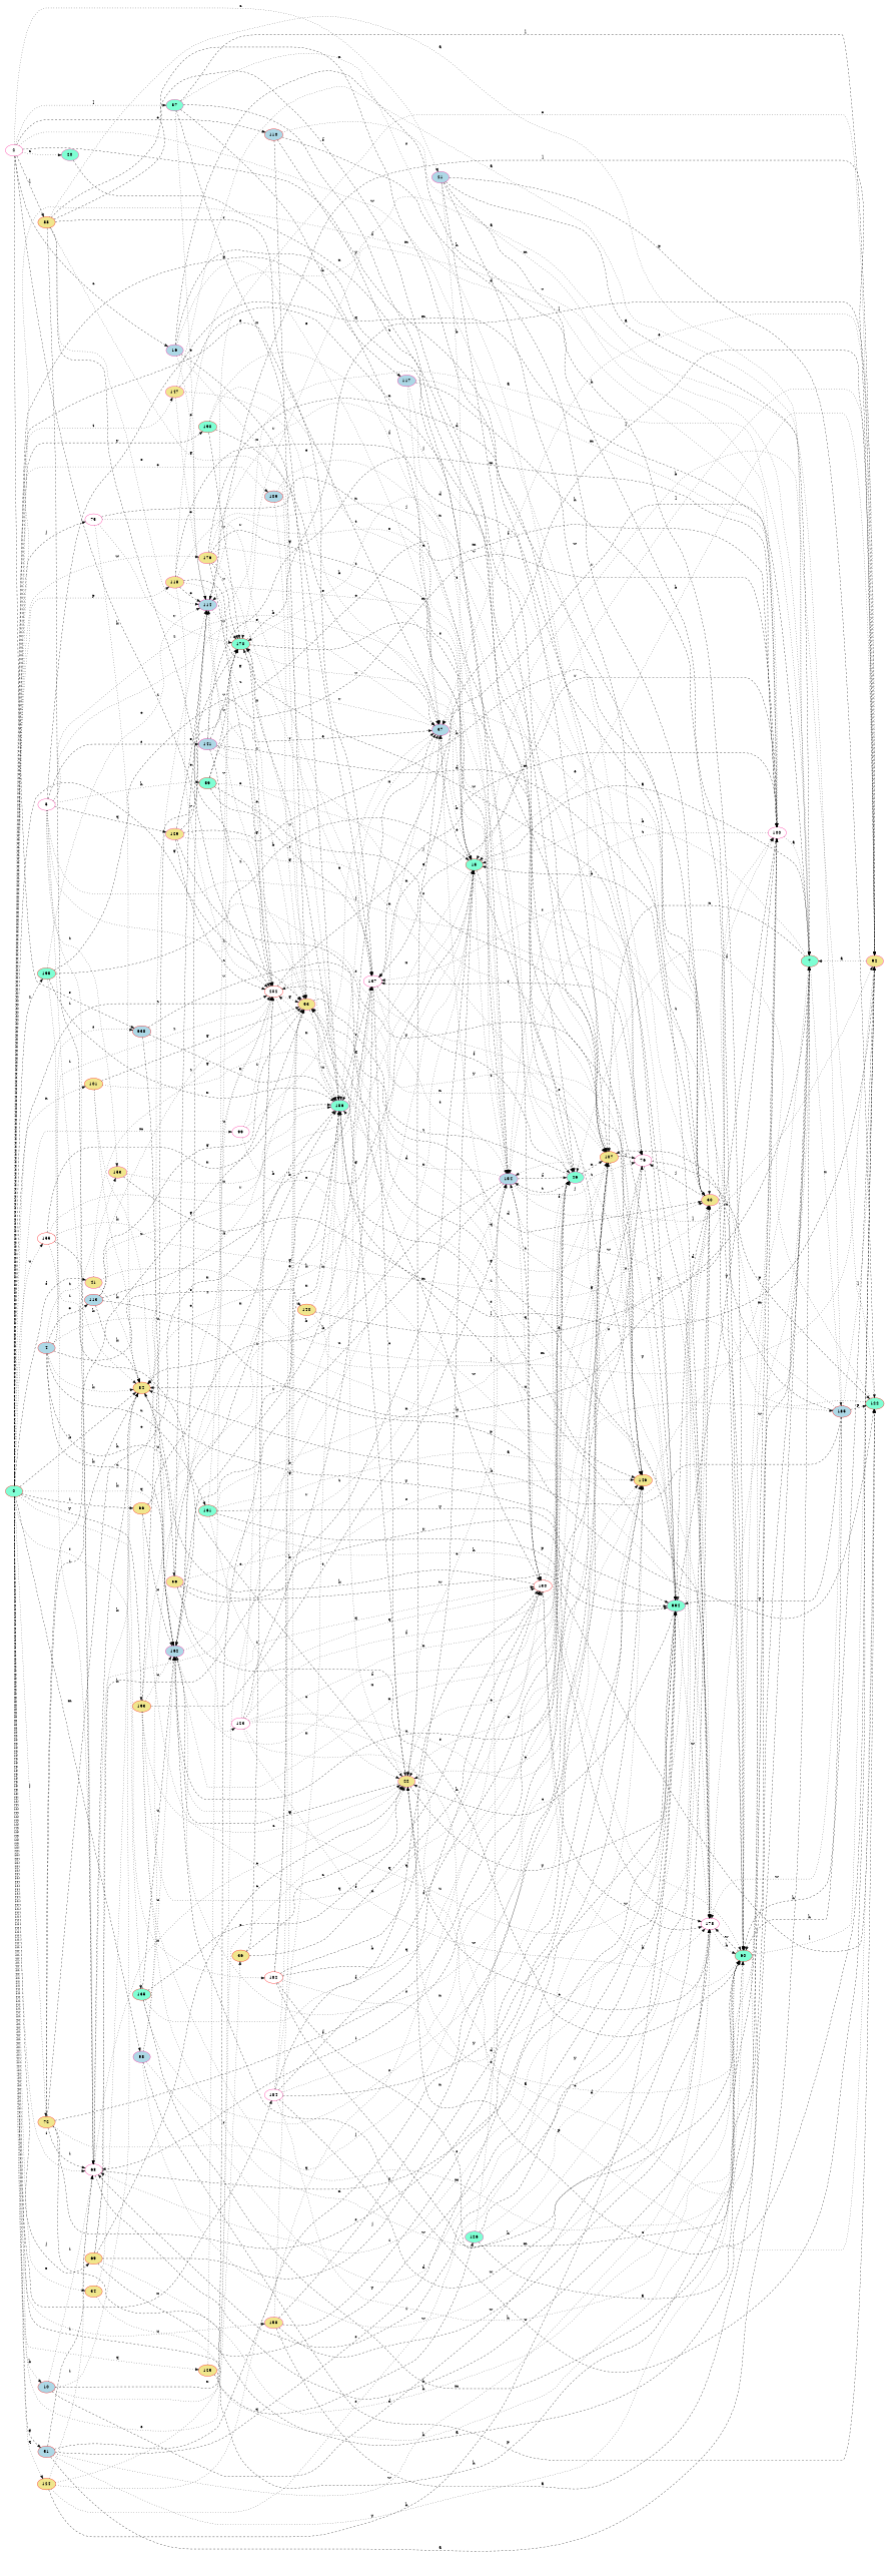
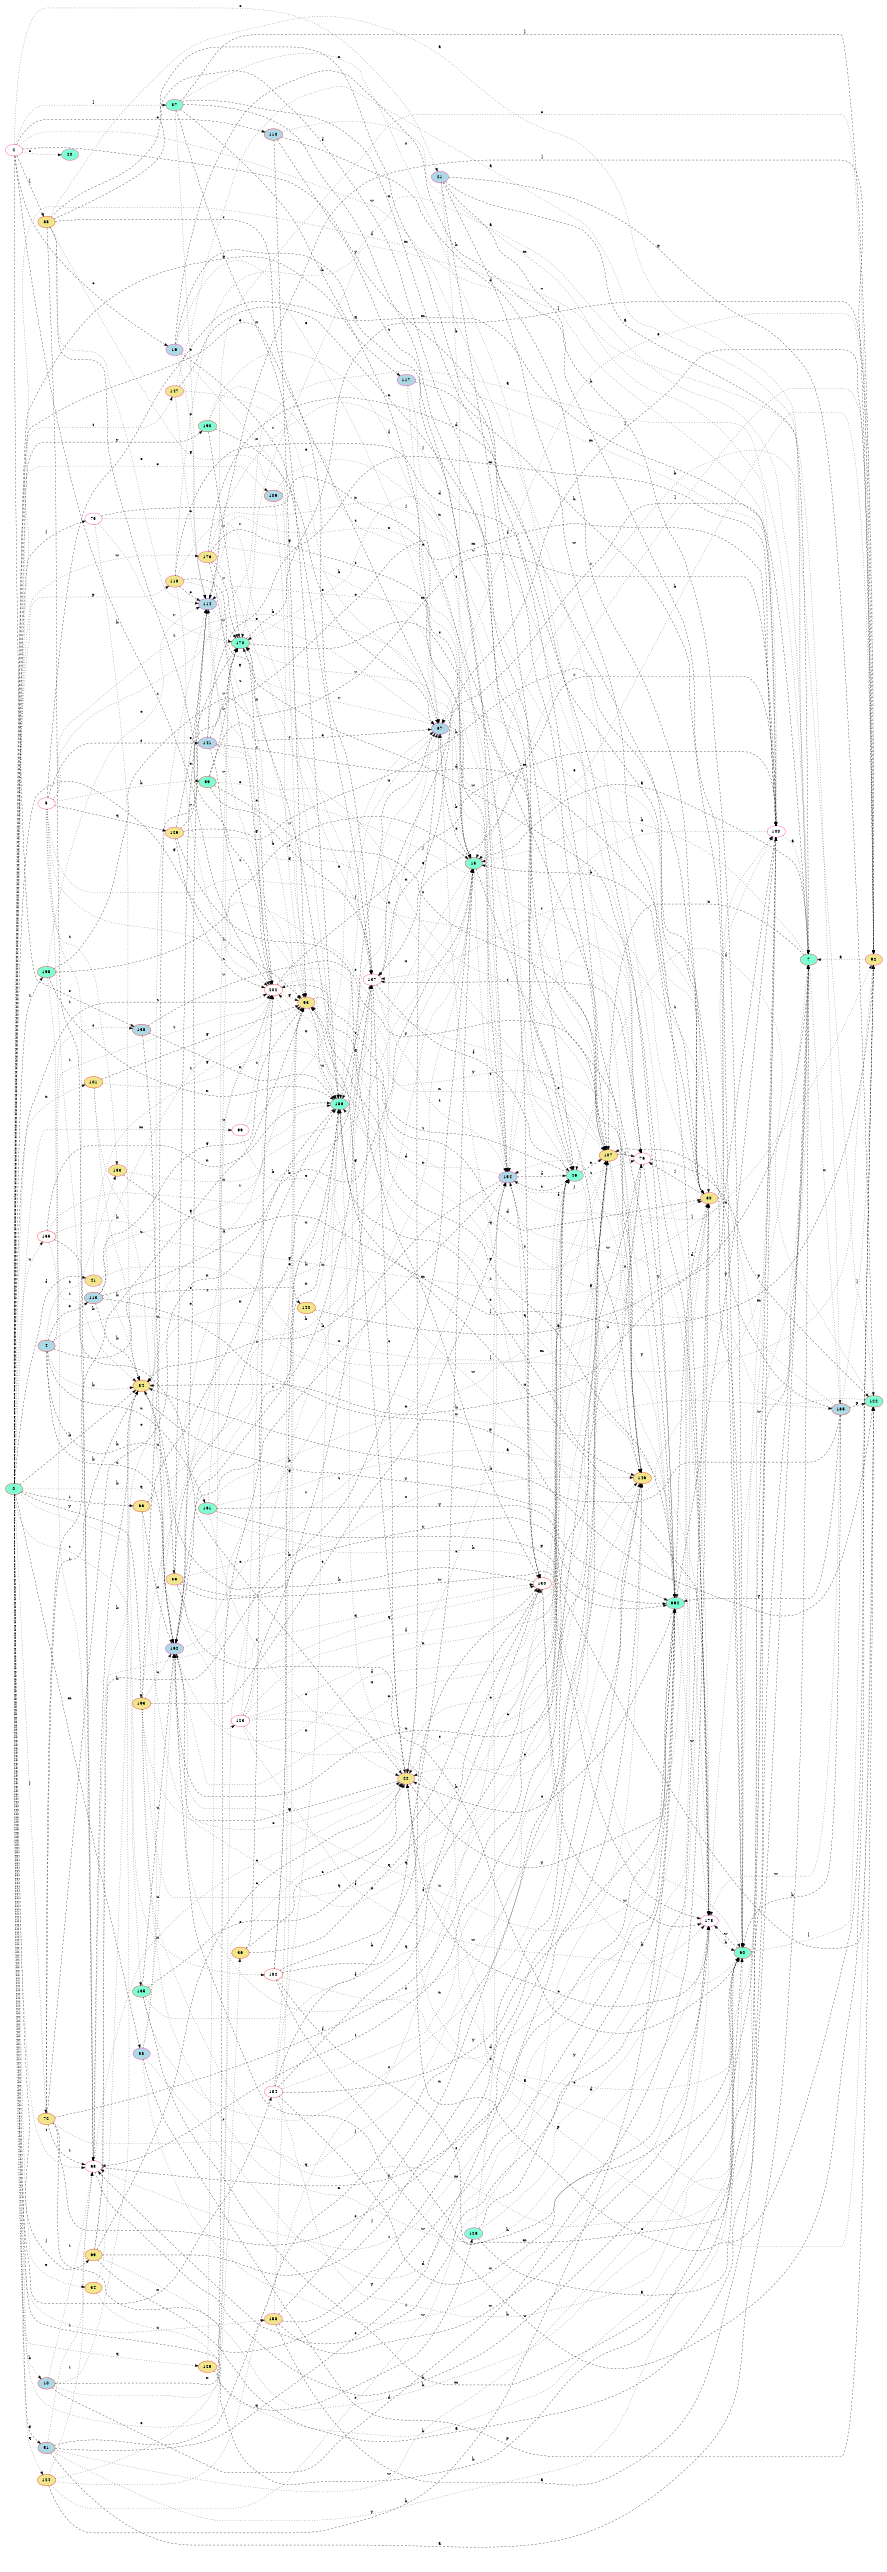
  strict digraph {
    rankdir=LR
    node [color=deeppink fillcolor=khaki style=filled]
    edge [style=dotted]
    0 [color=red fillcolor=aquamarine]
    10 [color=red fillcolor=lightblue]
    34 [color=red]
    36 [color=red]
    37 [fillcolor=lightblue]
    41
    51 [color=red fillcolor=lightblue]
    53
    66 [color=red]
    68 [fillcolor=white]
    69 [color=red]
    72 [color=red]
    75 [fillcolor=white]
    84 [color=red]
    98 [fillcolor=lightblue]
    99 [fillcolor=white]
    100 [fillcolor=white]
    101 [color=red]
    109 [color=red fillcolor=lightblue]
    117 [fillcolor=lightblue]
    118
    123 [fillcolor=white]
    124 [color=red]
    125 [color=red]
    126 [fillcolor=aquamarine]
    135 [color=red fillcolor=aquamarine]
    147
    155 [color=red fillcolor=white]
    158
    176
    182 [color=red fillcolor=white]
    184 [fillcolor=white]
    190 [color=red fillcolor=aquamarine]
    193 [color=red]
    195 [color=red fillcolor=aquamarine]
    202 [color=red fillcolor=white]
    22
    30
    114 [fillcolor=lightblue]
    186 [fillcolor=aquamarine]
    60 [color=red fillcolor=aquamarine]
    130 [color=red fillcolor=white]
    162 [fillcolor=lightblue]
    15 [color=red fillcolor=aquamarine]
    170 [color=red fillcolor=aquamarine]
    92
    178 [fillcolor=white]
    146 [color=red]
    7 [color=red fillcolor=aquamarine]
    107 [color=red]
    n51 [fillcolor=aquamarine label=994]
    76 [fillcolor=white]
    46 [fillcolor=aquamarine]
    137 [fillcolor=white]
    122 [color=red fillcolor=aquamarine]
    154 [fillcolor=lightblue]
    2 [fillcolor=white]
    16 [fillcolor=lightblue]
    20 [fillcolor=aquamarine]
    21 [fillcolor=lightblue]
    87 [fillcolor=aquamarine]
    88 [color=red]
    110 [color=red fillcolor=lightblue]
-   138 [color=red fillcolor=lightblue label=638]
+   138 [color=red fillcolor=lightblue]
    4 [color=red fillcolor=lightblue]
    56
    113 [color=red fillcolor=lightblue]
    140 [color=red]
    153
    161 [color=red fillcolor=aquamarine]
    185 [color=red fillcolor=lightblue]
    5 [fillcolor=white]
    59 [color=red fillcolor=aquamarine]
    129
    141 [fillcolor=lightblue]
    0 -> 10 [label=b]
    0 -> 34 [label=e]
    0 -> 36 [label=e]
    0 -> 37 [label=e style=dashed]
    0 -> 41 [label=f style=dashed]
    0 -> 51 [label=g style=dashed]
    0 -> 53 [label=g style=dashed]
    0 -> 66 [label=i style=dashed]
    0 -> 68 [label=i]
    0 -> 69 [label=j style=dashed]
    0 -> 72 [label=j]
    0 -> 75 [label=j style=dashed]
    0 -> 84 [label=k style=dashed]
    0 -> 98 [label=m style=dashed]
    0 -> 99 [label=m]
    0 -> 100 [label=m]
    0 -> 101 [label=n]
    0 -> 109 [label=o]
    0 -> 117 [label=p style=dashed]
    0 -> 118 [label=p]
    0 -> 123 [label=q]
    0 -> 124 [label=q]
    0 -> 125 [label=q]
    0 -> 126 [label=q style=dashed]
    0 -> 135 [label=r]
    0 -> 147 [label=t]
    0 -> 155 [label=u]
    0 -> 158 [label=u]
    0 -> 176 [label=w]
    0 -> 182 [label=x]
    0 -> 184 [label=x style=dashed]
    0 -> 190 [label=y style=dashed]
    0 -> 193 [label=y style=dashed]
    0 -> 195 [label=z style=dashed]
    0 -> 202 [label=z style=dashed]
    10 -> 68 [label=i]
    10 -> 22 [label=c]
    10 -> 30 [label=d style=dashed]
    10 -> 114 [label=o]
    10 -> 186 [label=x style=dashed]
    34 -> 84 [label=k]
    34 -> 60 [label=h]
    36 -> 202 [label=z style=dashed]
    36 -> 22 [label=c style=dashed]
    36 -> 130 [label=q style=dashed]
    37 -> 186 [label=x]
    37 -> 130 [label=q]
+   37 -> 162 [label=u]
    37 -> 15 [label=b]
    37 -> 170 [label=v]
    41 -> 53 [label=g]
    41 -> 84 [label=k]
    41 -> 92 [label=l]
-   51 -> 68 [label=i style=dashed]
+   51 -> 68 [label=i]
    51 -> 60 [label=h]
    51 -> 178 [label=w]
    51 -> 146 [label=s style=dashed]
    51 -> 7 [label=a style=dashed]
    51 -> 107 [label=n style=dashed]
    53 -> 84 [label=k]
    53 -> 30 [label=d style=dashed]
    53 -> 114 [label=o]
    53 -> 186 [label=x style=dashed]
    66 -> 186 [label=x style=dashed]
    66 -> 162 [label=u style=dashed]
    66 -> 15 [label=b]
    66 -> 107 [label=n]
    68 -> 84 [label=k style=dashed]
    68 -> 22 [label=c]
    68 -> 60 [label=h style=dashed]
    68 -> 15 [label=b]
    68 -> n51 [label=y style=dashed]
    69 -> 84 [label=k]
    69 -> 22 [label=c style=dashed]
    69 -> 60 [label=h]
    69 -> 15 [label=b style=dashed]
    69 -> 7 [label=a style=dashed]
    69 -> 76 [label=j style=dashed]
    72 -> 53 [label=g style=dashed]
    72 -> 68 [label=i style=dashed]
    72 -> 84 [label=k style=dashed]
    72 -> 186 [label=x style=dashed]
    72 -> 146 [label=s style=dashed]
    72 -> n51 [label=y style=dashed]
    72 -> 76 [label=j]
    72 -> 46 [label=f style=dashed]
    75 -> 84 [label=k]
    75 -> 170 [label=v]
    75 -> 107 [label=n style=dashed]
    75 -> 137 [label=r]
    84 -> 162 [label=u]
    84 -> n51 [label=y style=dashed]
    98 -> 202 [label=z]
    98 -> 30 [label=d]
    98 -> 162 [label=u]
    98 -> 178 [label=w]
    98 -> 122 [label=p style=dashed]
    99 -> 37 [label=e]
    99 -> 202 [label=z]
    99 -> 178 [label=w]
    100 -> 84 [label=k style=dashed]
    100 -> 7 [label=a]
    100 -> n51 [label=y style=dashed]
    100 -> 137 [label=r style=dashed]
    100 -> 154 [label=t]
    101 -> 53 [label=g style=dashed]
    101 -> 84 [label=k]
    101 -> 30 [label=d]
    101 -> 162 [label=u]
    109 -> 53 [label=g]
    109 -> 107 [label=n]
    117 -> 37 [label=e]
    117 -> 100 [label=m]
    117 -> 60 [label=h style=dashed]
    117 -> 154 [label=t]
    118 -> 53 [label=g]
    118 -> 202 [label=z]
    118 -> 30 [label=d style=dashed]
    118 -> 114 [label=o style=dashed]
    118 -> 186 [label=x style=dashed]
    118 -> 7 [label=a]
    118 -> 76 [label=j]
    123 -> 202 [label=z]
    123 -> 130 [label=q]
    123 -> 178 [label=w]
    123 -> 146 [label=s]
    123 -> 7 [label=a]
    123 -> 107 [label=n]
    123 -> 46 [label=f]
    123 -> 137 [label=r style=dashed]
    123 -> 122 [label=p]
    124 -> 68 [label=i]
    124 -> 130 [label=q]
    124 -> 146 [label=s]
    124 -> n51 [label=y style=dashed]
    124 -> 137 [label=r]
    125 -> 60 [label=h style=dashed]
    125 -> 170 [label=v]
    126 -> 30 [label=d]
    126 -> 7 [label=a style=dashed]
    126 -> n51 [label=y style=dashed]
    126 -> 154 [label=t]
    135 -> 100 [label=m style=dashed]
    135 -> 130 [label=q style=dashed]
    135 -> 162 [label=u style=dashed]
    135 -> 146 [label=s]
    135 -> 46 [label=f]
    147 -> 37 [label=e]
    147 -> 114 [label=o]
    147 -> 7 [label=a]
    147 -> 107 [label=n style=dashed]
    155 -> 68 [label=i]
    155 -> 100 [label=m]
    155 -> 22 [label=c style=dashed]
    155 -> 186 [label=x style=dashed]
    155 -> 15 [label=b]
    158 -> 53 [label=g]
    158 -> 178 [label=w style=dashed]
    158 -> 146 [label=s style=dashed]
    158 -> 7 [label=a style=dashed]
    158 -> 107 [label=n style=dashed]
    176 -> 202 [label=z style=dashed]
    176 -> 30 [label=d style=dashed]
    176 -> 15 [label=b]
    176 -> 170 [label=v style=dashed]
    176 -> 76 [label=j]
    176 -> 137 [label=r]
    176 -> 154 [label=t style=dashed]
    182 -> 53 [label=g]
    182 -> 100 [label=m style=dashed]
    182 -> 30 [label=d]
    182 -> 186 [label=x style=dashed]
    182 -> 60 [label=h style=dashed]
    182 -> 130 [label=q style=dashed]
    182 -> 46 [label=f style=dashed]
    184 -> 53 [label=g]
    184 -> 186 [label=x]
    184 -> 60 [label=h]
    184 -> 130 [label=q style=dashed]
    184 -> 15 [label=b style=dashed]
    184 -> 178 [label=w style=dashed]
    184 -> 107 [label=n]
    184 -> n51 [label=y style=dashed]
    190 -> 37 [label=e style=dashed]
    190 -> 170 [label=v style=dashed]
    190 -> 46 [label=f]
    190 -> 154 [label=t]
    193 -> 37 [label=e]
    193 -> 100 [label=m]
    193 -> 22 [label=c]
    193 -> 162 [label=u]
    193 -> 170 [label=v style=dashed]
    193 -> 178 [label=w]
    193 -> 46 [label=f]
    193 -> 154 [label=t style=dashed]
    195 -> 68 [label=i]
    195 -> 100 [label=m style=dashed]
    195 -> 114 [label=o]
    195 -> 186 [label=x style=dashed]
    195 -> 15 [label=b style=dashed]
    202 -> 53 [label=g]
    202 -> 100 [label=m style=dashed]
    202 -> 114 [label=o]
    202 -> 186 [label=x]
    202 -> 162 [label=u]
    202 -> 107 [label=n]
    202 -> n51 [label=y]
    22 -> 37 [label=e style=dashed]
    22 -> 53 [label=g style=dashed]
    22 -> 186 [label=x]
    22 -> 162 [label=u style=dashed]
    22 -> n51 [label=y style=dashed]
    30 -> 37 [label=e]
    30 -> 68 [label=i style=dashed]
    30 -> 162 [label=u]
    30 -> 15 [label=b style=dashed]
    30 -> 170 [label=v]
    30 -> 76 [label=j style=dashed]
    30 -> 137 [label=r]
    114 -> 170 [label=v]
    114 -> 92 [label=l style=dashed]
    186 -> 170 [label=v]
    186 -> 146 [label=s style=dashed]
    186 -> 137 [label=r style=dashed]
    60 -> 100 [label=m]
    60 -> 22 [label=c]
    60 -> 92 [label=l]
    60 -> 178 [label=w style=dashed]
    130 -> 84 [label=k style=dashed]
    130 -> 60 [label=h]
    130 -> 178 [label=w style=dashed]
    130 -> 46 [label=f]
    130 -> 154 [label=t style=dashed]
    162 -> 114 [label=o style=dashed]
    162 -> 146 [label=s]
    162 -> 107 [label=n]
    162 -> 46 [label=f]
    162 -> 137 [label=r style=dashed]
    162 -> 154 [label=t]
    15 -> 37 [label=e style=dashed]
    15 -> 84 [label=k]
    15 -> 186 [label=x]
    15 -> 170 [label=v]
    15 -> 92 [label=l]
    15 -> 146 [label=s style=dashed]
    15 -> 7 [label=a style=dashed]
    15 -> 154 [label=t]
    170 -> 202 [label=z style=dashed]
    170 -> 92 [label=l style=dashed]
    170 -> 178 [label=w style=dashed]
    170 -> 146 [label=s style=dashed]
    92 -> 37 [label=e]
    92 -> 22 [label=c style=dashed]
    92 -> 114 [label=o]
-   92 -> 60 [label=h style=dashed]
    92 -> 162 [label=u style=dashed]
    92 -> 15 [label=b]
    92 -> 7 [label=a]
    178 -> 202 [label=z]
    178 -> 22 [label=c style=dashed]
    178 -> 186 [label=x style=dashed]
    178 -> 60 [label=h]
    7 -> 15 [label=b]
    7 -> 178 [label=w]
    7 -> 107 [label=n style=dashed]
    7 -> 137 [label=r style=dashed]
    7 -> 185 [label=x]
    107 -> 68 [label=i style=dashed]
    107 -> 22 [label=c]
    107 -> 146 [label=s]
    107 -> n51 [label=y]
    107 -> 76 [label=j style=dashed]
    n51 -> 53 [label=g style=dashed]
    n51 -> 68 [label=i]
    n51 -> 22 [label=c style=dashed]
    n51 -> 30 [label=d style=dashed]
    n51 -> 178 [label=w]
    n51 -> 154 [label=t]
    76 -> 22 [label=c]
    76 -> 162 [label=u style=dashed]
    76 -> n51 [label=y style=dashed]
    76 -> 137 [label=r style=dashed]
    76 -> 122 [label=p style=dashed]
    46 -> 202 [label=z style=dashed]
    46 -> 22 [label=c]
    46 -> 114 [label=o]
    46 -> 146 [label=s]
    46 -> 107 [label=n style=dashed]
    46 -> 154 [label=t style=dashed]
    137 -> 22 [label=c style=dashed]
    137 -> 92 [label=l style=dashed]
    137 -> 46 [label=f style=dashed]
    137 -> 154 [label=t]
    122 -> 53 [label=g]
    122 -> 15 [label=b]
    122 -> 46 [label=f]
    154 -> 84 [label=k style=dashed]
    154 -> 22 [label=c]
    154 -> 114 [label=o]
    154 -> 186 [label=x]
    154 -> 130 [label=q]
    154 -> 162 [label=u style=dashed]
    154 -> 92 [label=l]
    154 -> 178 [label=w]
    154 -> 76 [label=j]
    154 -> 46 [label=f style=dashed]
    2 -> 202 [label=z style=dashed]
    2 -> 178 [label=w]
    2 -> n51 [label=y style=dashed]
    2 -> 16 [label=c style=dashed]
    2 -> 20 [label=c]
    2 -> 21 [label=c]
    2 -> 87 [label=l]
    2 -> 88 [label=l style=dashed]
    2 -> 110 [label=o style=dashed]
    2 -> 138 [label=s style=dashed]
    16 -> 37 [label=e]
    16 -> 114 [label=o]
    16 -> 186 [label=x]
    16 -> 60 [label=h style=dashed]
    16 -> 130 [label=q style=dashed]
    16 -> 137 [label=r style=dashed]
    21 -> 60 [label=h style=dashed]
    21 -> 15 [label=b]
    21 -> 178 [label=w style=dashed]
    21 -> 7 [label=a style=dashed]
    21 -> 46 [label=f style=dashed]
    21 -> 122 [label=p style=dashed]
    87 -> 114 [label=o]
    87 -> 186 [label=x style=dashed]
    87 -> 15 [label=b style=dashed]
    87 -> 92 [label=l style=dashed]
    87 -> 146 [label=s]
-   20 -> 107 [label=n style=dashed]
+   87 -> 107 [label=n style=dashed]
    87 -> 46 [label=f style=dashed]
    88 -> 53 [label=g]
    88 -> 68 [label=i style=dashed]
    88 -> 202 [label=z style=dashed]
    88 -> 114 [label=o]
    88 -> 7 [label=a]
    88 -> 107 [label=n style=dashed]
    88 -> 46 [label=f style=dashed]
    88 -> 137 [label=r style=dashed]
    110 -> 53 [label=g style=dashed]
    110 -> 100 [label=m]
    110 -> 30 [label=d style=dashed]
    110 -> 154 [label=t style=dashed]
    138 -> 186 [label=x style=dashed]
    138 -> 162 [label=u style=dashed]
    138 -> n51 [label=y style=dashed]
    4 -> 84 [label=k]
    4 -> 202 [label=z]
    4 -> 162 [label=u style=dashed]
    4 -> 138 [label=s]
    4 -> 56 [label=h style=dashed]
    4 -> 113 [label=o style=dashed]
    4 -> 140 [label=s style=dashed]
    4 -> 153 [label=t]
    4 -> 161 [label=u style=dashed]
    4 -> 185 [label=x]
    56 -> 37 [label=e style=dashed]
    56 -> 114 [label=o style=dashed]
    56 -> 60 [label=h style=dashed]
    56 -> 130 [label=q]
    56 -> 178 [label=w style=dashed]
    56 -> 146 [label=s]
    56 -> n51 [label=y style=dashed]
    113 -> 53 [label=g style=dashed]
    113 -> 84 [label=k style=dashed]
    113 -> 202 [label=z]
    113 -> 15 [label=b style=dashed]
    113 -> 137 [label=r]
    113 -> 122 [label=p style=dashed]
    140 -> 100 [label=m]
    140 -> 186 [label=x]
    140 -> 7 [label=a style=dashed]
    153 -> 186 [label=x]
    153 -> 92 [label=l style=dashed]
    161 -> 22 [label=c]
    161 -> 60 [label=h]
    161 -> 170 [label=v]
    161 -> 7 [label=a]
    161 -> 107 [label=n]
    161 -> n51 [label=y style=dashed]
    161 -> 122 [label=p style=dashed]
    185 -> 84 [label=k style=dashed]
    185 -> 60 [label=h style=dashed]
    185 -> 170 [label=v]
    185 -> 92 [label=l]
    185 -> 178 [label=w]
    185 -> 107 [label=n style=dashed]
    185 -> n51 [label=y style=dashed]
    185 -> 122 [label=p style=dashed]
    185 -> 154 [label=t]
    5 -> 37 [label=e]
    5 -> 68 [label=i]
    5 -> 84 [label=k]
    5 -> 100 [label=m style=dashed]
    5 -> 15 [label=b]
    5 -> 146 [label=s]
    5 -> 76 [label=j]
    5 -> 153 [label=t]
    5 -> 59 [label=h]
    5 -> 129 [label=q style=dashed]
    5 -> 141 [label=s style=dashed]
    59 -> 37 [label=e style=dashed]
    59 -> 170 [label=v style=dashed]
    59 -> 146 [label=s style=dashed]
    59 -> 76 [label=j]
    59 -> 137 [label=r style=dashed]
    129 -> 100 [label=m style=dashed]
    129 -> 202 [label=z style=dashed]
    129 -> 114 [label=o style=dashed]
    129 -> 60 [label=h style=dashed]
    129 -> 130 [label=q style=dashed]
    129 -> 107 [label=n]
    141 -> 53 [label=g]
    141 -> 100 [label=m style=dashed]
    141 -> 202 [label=z style=dashed]
    141 -> 30 [label=d style=dashed]
    141 -> 170 [label=v style=dashed]
    141 -> 7 [label=a]
    141 -> 107 [label=n]
  }
